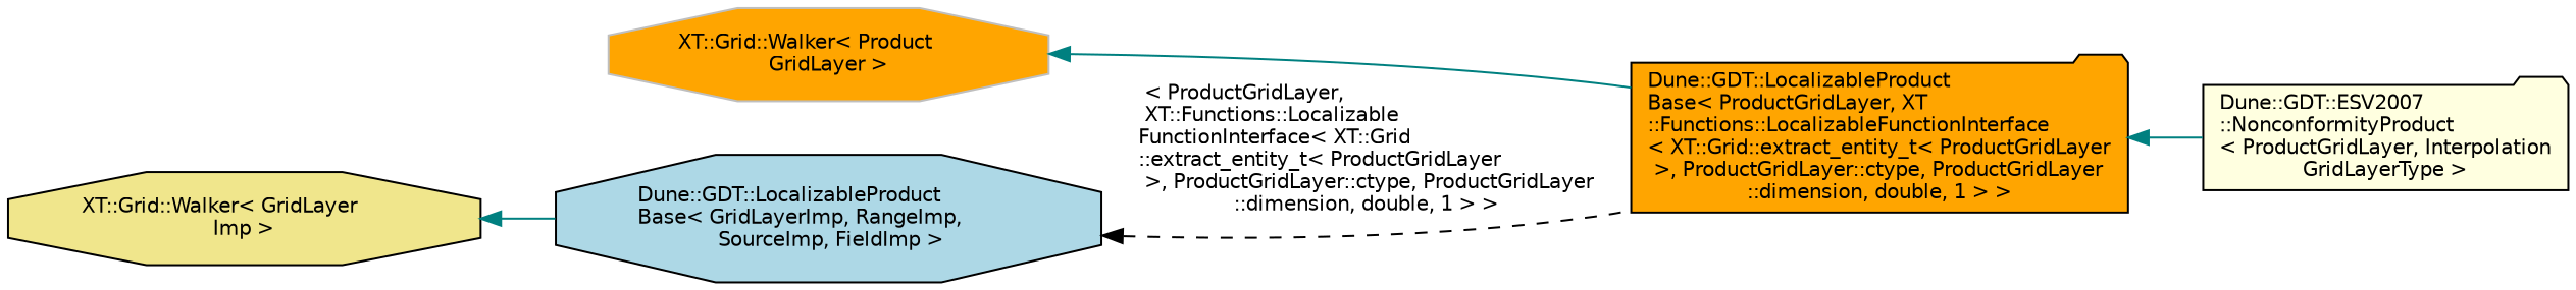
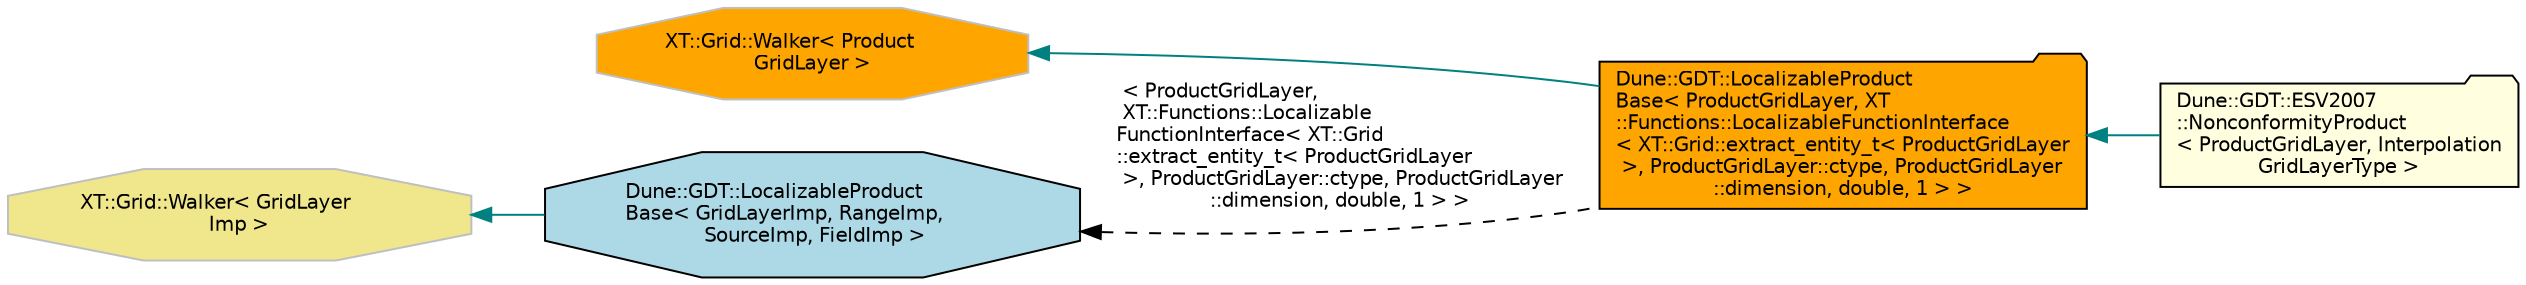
  digraph {
    rankdir=LR
    node [color=black fillcolor=orange fontname=Helvetica fontsize=10 shape=octagon style=filled]
    edge [color=teal dir=back fontname=Helvetica fontsize=10 labelfontname=Helvetica labelfontsize=10 style=solid]
    n1 [fillcolor=lightyellow fontcolor=black height=0.2 label="Dune::GDT::ESV2007\l::NonconformityProduct\l\< ProductGridLayer, Interpolation\lGridLayerType \>" shape=folder width=0.4]
    n2 [height=0.2 label="Dune::GDT::LocalizableProduct\lBase\< ProductGridLayer, XT\l::Functions::LocalizableFunctionInterface\l\< XT::Grid::extract_entity_t\< ProductGridLayer\l \>, ProductGridLayer::ctype, ProductGridLayer\l::dimension, double, 1 \> \>" shape=folder width=0.4]
    n3 [color=grey75 height=0.2 label="XT::Grid::Walker\< Product\lGridLayer \>" width=0.4]
    n4 [fillcolor=lightblue height=0.2 label="Dune::GDT::LocalizableProduct\lBase\< GridLayerImp, RangeImp,\l SourceImp, FieldImp \>" width=0.4]
-   n5 [fillcolor=khaki height=0.2 label="XT::Grid::Walker\< GridLayer\lImp \>" width=0.4]
+   n5 [color=grey75 fillcolor=khaki height=0.2 label="XT::Grid::Walker\< GridLayer\lImp \>" width=0.4]
    n2 -> n1
    n3 -> n2
    n4 -> n2 [color=black label=" \< ProductGridLayer,\l XT::Functions::Localizable\lFunctionInterface\< XT::Grid\l::extract_entity_t\< ProductGridLayer\l \>, ProductGridLayer::ctype, ProductGridLayer\l::dimension, double, 1 \> \>" style=dashed]
    n5 -> n4
  }
